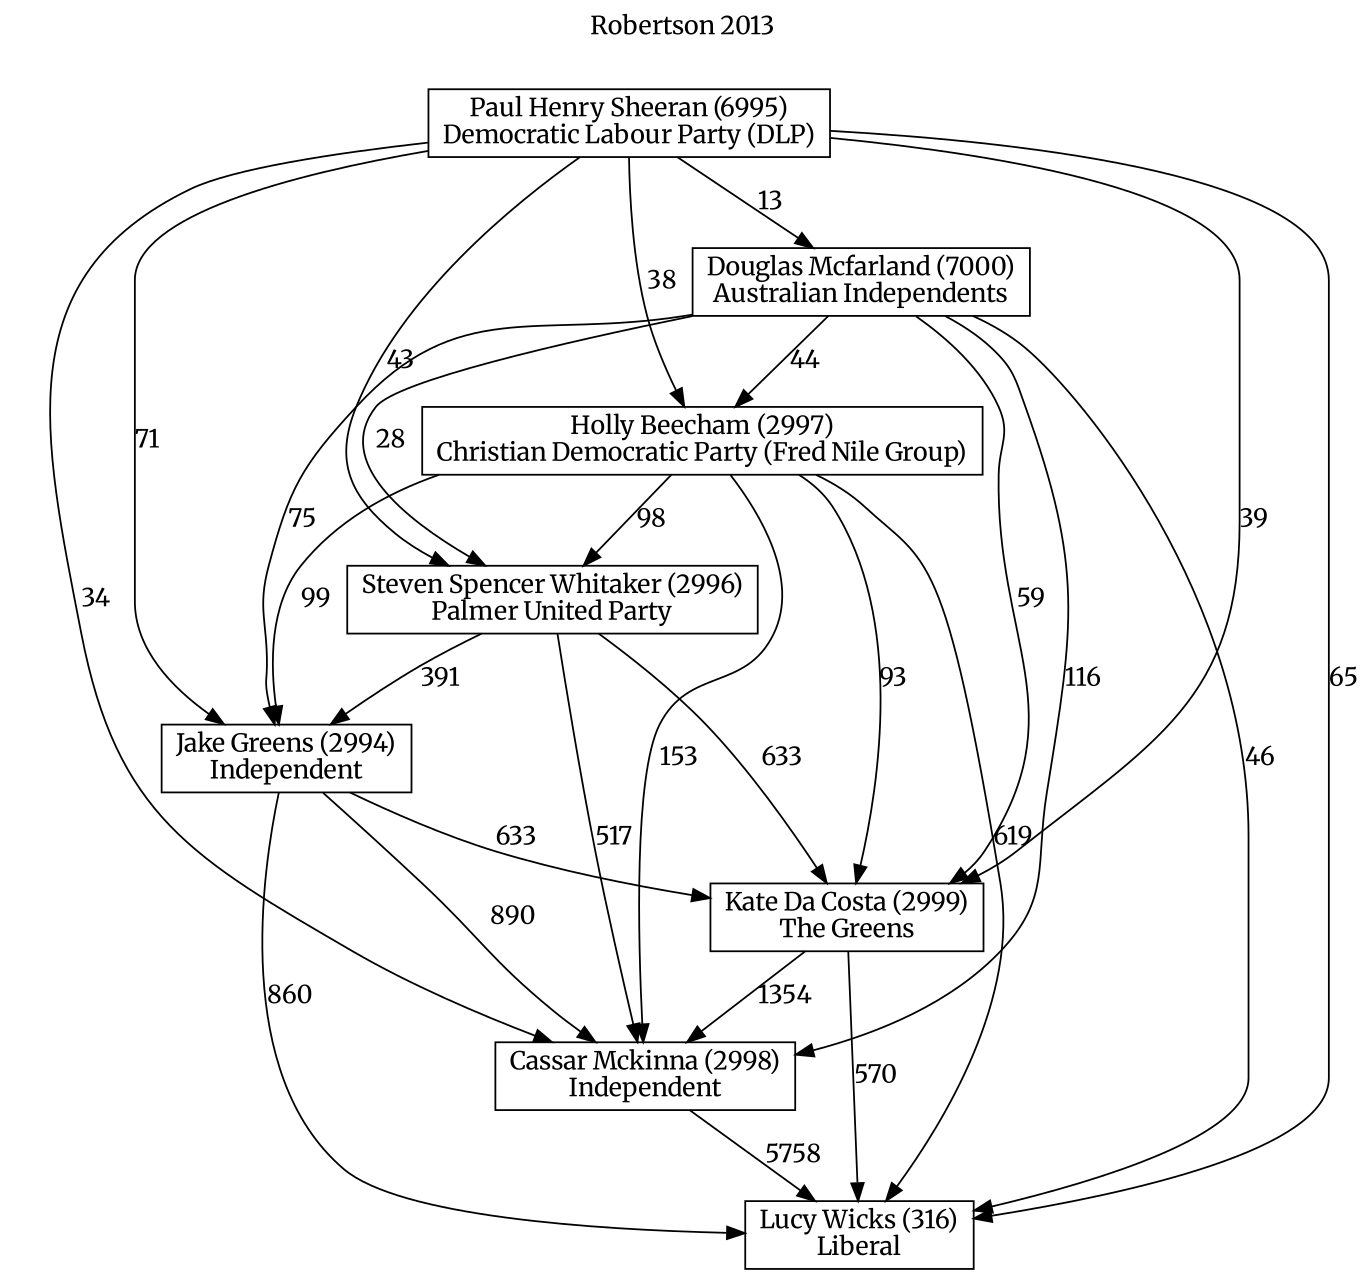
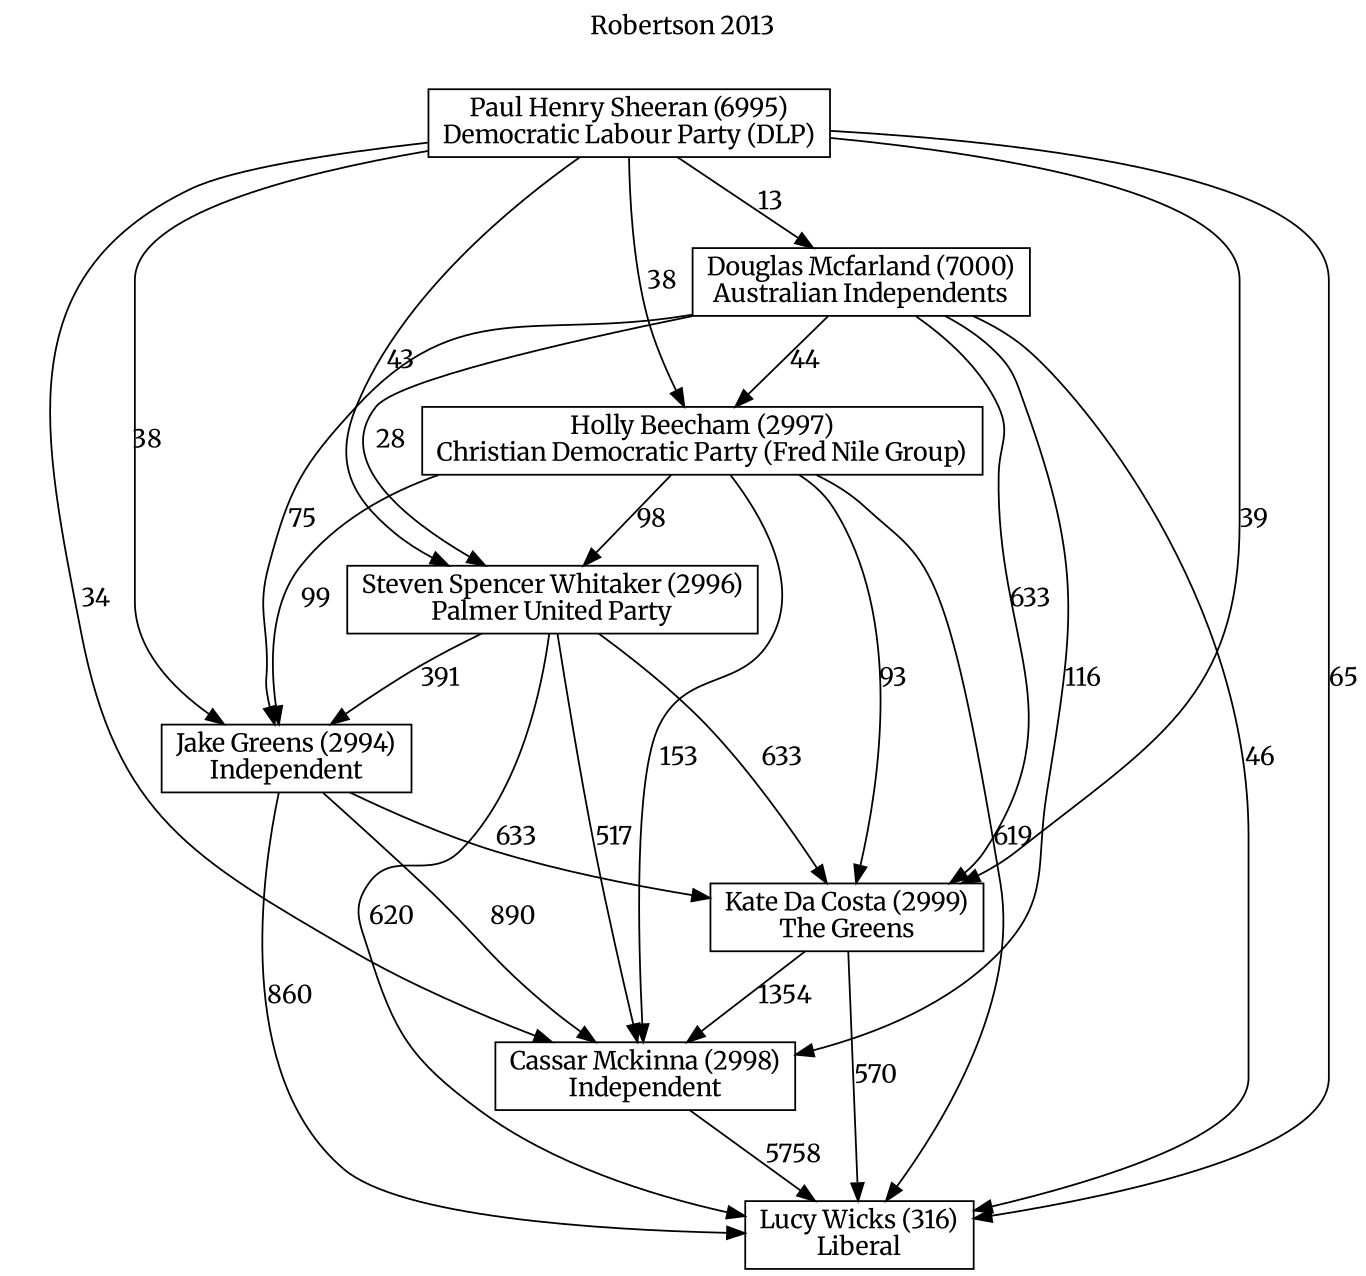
  digraph {
    fontname=Merriweather
    label="Robertson 2013"
    labelloc=t
    mclimit=10
    node [fontname=Merriweather shape=box]
    edge [fontname=Merriweather]
    n1 [label="Lucy Wicks (316)\nLiberal"]
    n2 [label="Cassar Mckinna (2998)\nIndependent"]
    n3 [label="Kate Da Costa (2999)\nThe Greens"]
    n4 [label="Jake Greens (2994)\nIndependent"]
    n5 [label="Steven Spencer Whitaker (2996)\nPalmer United Party"]
    n6 [label="Holly Beecham (2997)\nChristian Democratic Party (Fred Nile Group)"]
    n7 [label="Douglas Mcfarland (7000)\nAustralian Independents"]
    n8 [label="Paul Henry Sheeran (6995)\nDemocratic Labour Party (DLP)"]
    n2 -> n1 [label=5758]
    n3 -> n1 [label=570]
    n3 -> n2 [label=1354]
    n4 -> n1 [label=860]
    n4 -> n2 [label=890]
    n4 -> n3 [label=633]
+   n5 -> n1 [label=620]
    n5 -> n2 [label=517]
    n5 -> n3 [label=633]
    n5 -> n4 [label=391]
    n6 -> n1 [label=619]
    n6 -> n2 [label=153]
    n6 -> n3 [label=93]
    n6 -> n4 [label=99]
    n6 -> n5 [label=98]
    n7 -> n1 [label=46]
    n7 -> n2 [label=116]
-   n7 -> n3 [label=59]
+   n7 -> n3 [label=633]
    n7 -> n4 [label=75]
    n7 -> n5 [label=28]
    n7 -> n6 [label=44]
    n8 -> n1 [label=65]
    n8 -> n2 [label=34]
    n8 -> n3 [label=39]
-   n8 -> n4 [label=71]
+   n8 -> n4 [label=38]
    n8 -> n5 [label=43]
    n8 -> n6 [label=38]
    n8 -> n7 [label=13]
  }
